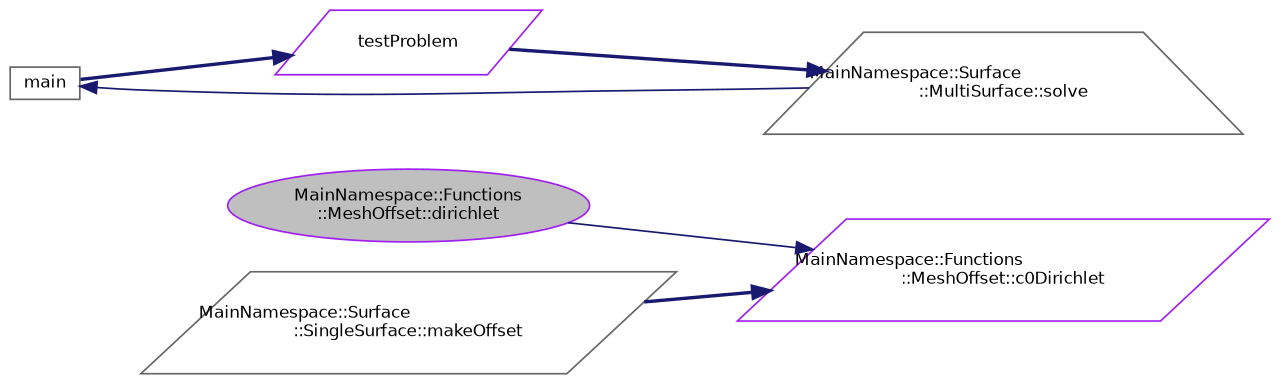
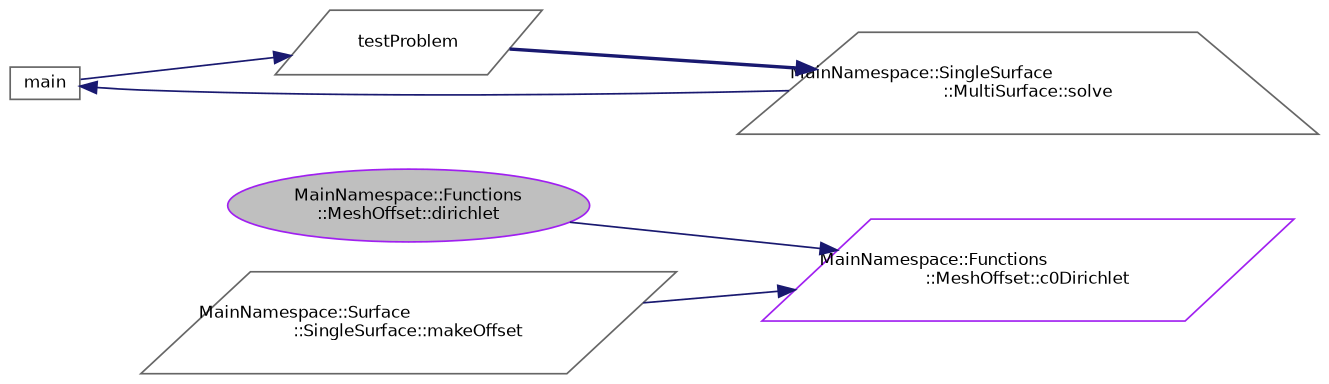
  digraph {
    rankdir=RL
    node [color=purple fillcolor=white fontname=Helvetica fontsize=10 shape=parallelogram style=filled]
    edge [color=midnightblue dir=back fontname=Helvetica fontsize=10 labelfontname=Helvetica labelfontsize=10 style=solid]
    n1 [fillcolor=grey75 fontcolor=black height=0.2 label="MainNamespace::Functions\l::MeshOffset::dirichlet" shape=ellipse width=0.4]
    n2 [height=0.2 label="MainNamespace::Functions\l::MeshOffset::c0Dirichlet" width=0.4]
    n3 [color=gray40 height=0.2 label="MainNamespace::Surface\l::SingleSurface::makeOffset" width=0.4]
-   n4 [color=gray40 height=0.2 label="MainNamespace::Surface\l::MultiSurface::solve" shape=trapezium width=0.4]
-   n5 [height=0.2 label=testProblem width=0.4]
+   n4 [color=gray40 height=0.2 label="MainNamespace::SingleSurface\l::MultiSurface::solve" shape=trapezium width=0.4]
+   n5 [color=gray40 height=0.2 label=testProblem width=0.4]
    n6 [color=gray40 height=0.2 label=main shape=box width=0.4]
    n2 -> n1
-   n2 -> n3 [style=bold]
+   n2 -> n3
    n4 -> n5 [style=bold]
-   n5 -> n6 [style=bold]
+   n5 -> n6
    n6 -> n4
  }
